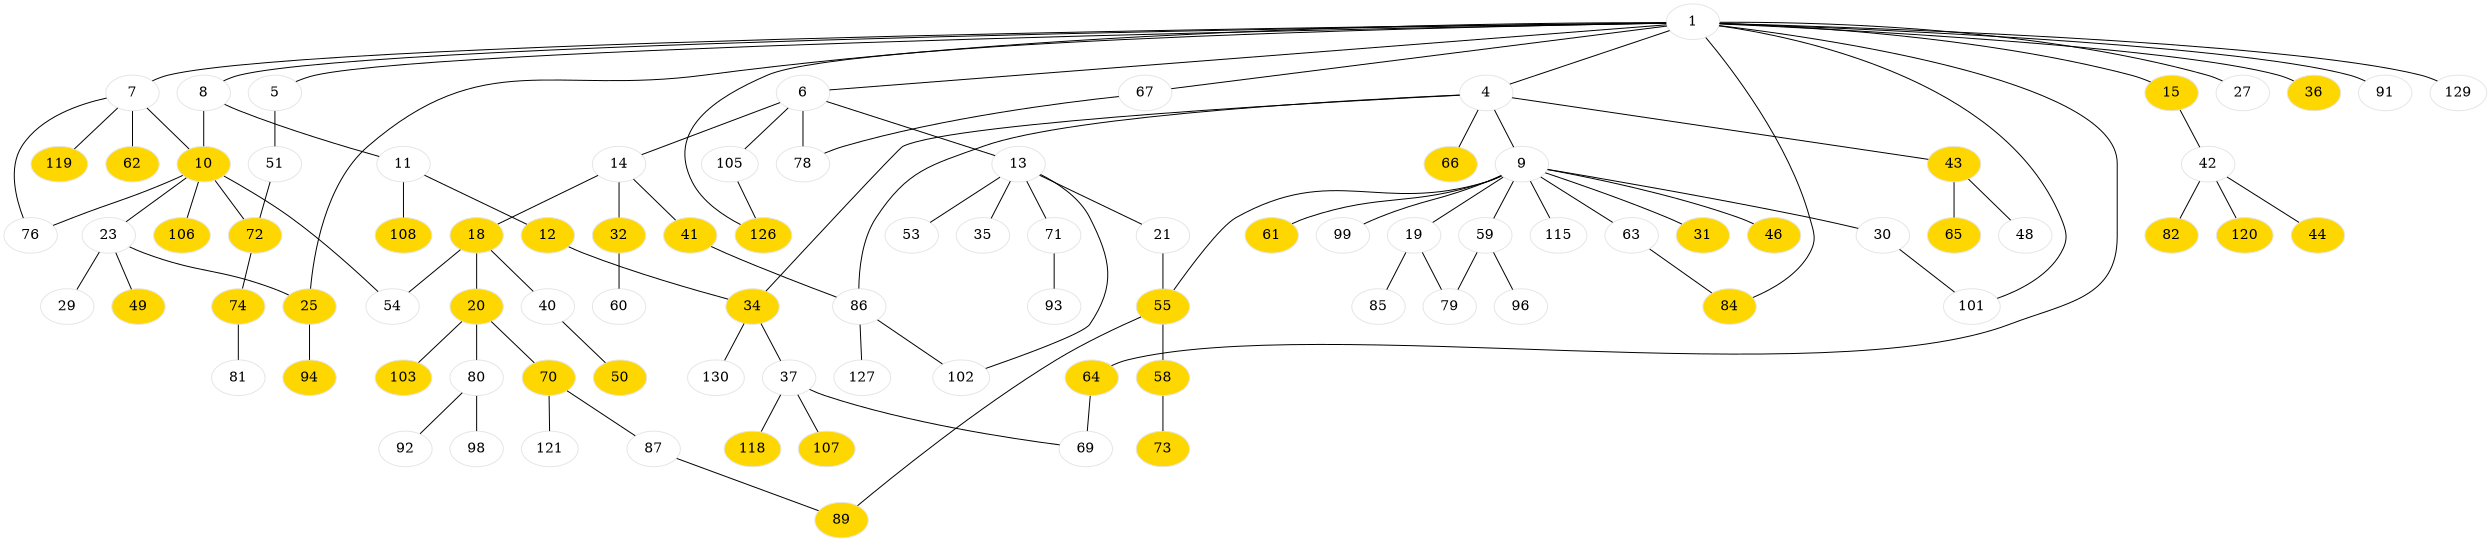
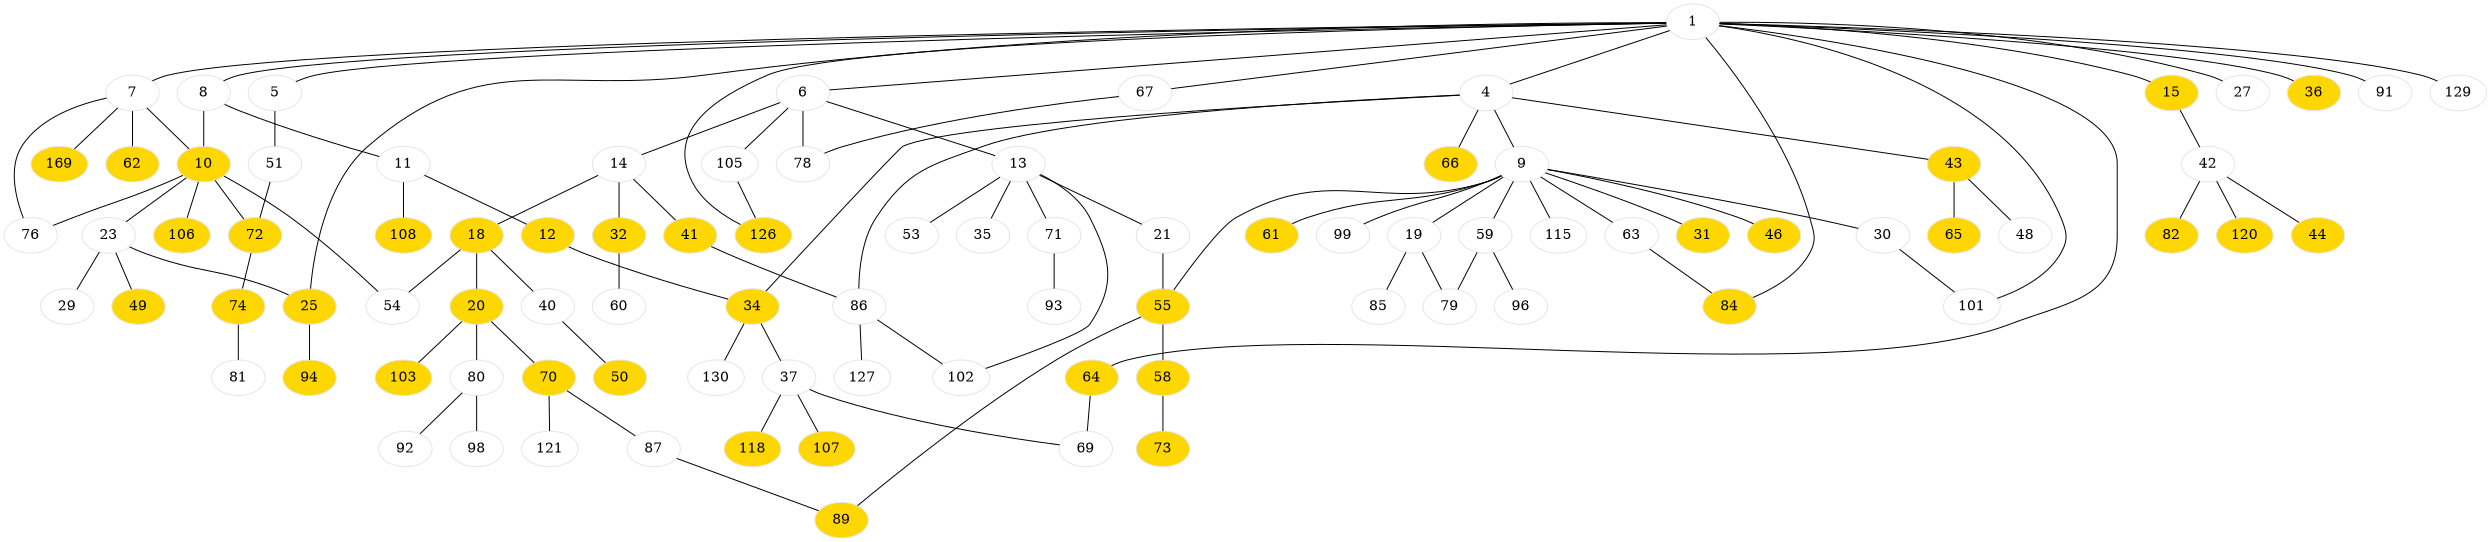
  graph {
    node [color=gray90 fillcolor=white style=filled]
    1 [super="+2+3"]
    4 [super="+38"]
    5
    6
    7 [super="+47"]
    8
    15 [fillcolor=gold super="+33"]
    25 [fillcolor=gold super="+83+117"]
    27
    36 [fillcolor=gold super="+75"]
    64 [fillcolor=gold]
    67 [super="+97"]
    84 [fillcolor=gold]
    91
    101
    126 [fillcolor=gold]
    129
    9 [super="+45"]
    34 [fillcolor=gold super="+95+56"]
    43 [fillcolor=gold]
    66 [fillcolor=gold]
    86
    51
    13 [super="+17"]
    14
    78
    105
    10 [fillcolor=gold super="+22+16"]
    62 [fillcolor=gold]
    76 [super="+116+77"]
-   119 [fillcolor=gold]
+   119 [fillcolor=gold label=169]
    11
    42
    94 [fillcolor=gold]
    69 [super="+111"]
    19 [super="+88"]
    30
    31 [fillcolor=gold]
    46 [fillcolor=gold]
    55 [fillcolor=gold super="+110+113"]
    59 [super="+109"]
    61 [fillcolor=gold]
    63
    99
    115
    37
    130
    48 [super="+52"]
    65 [fillcolor=gold]
    102 [super="+104"]
    127
    72 [fillcolor=gold]
    21 [super="+100+114"]
    35
    53
    71
    18 [fillcolor=gold]
    32 [fillcolor=gold]
    41 [fillcolor=gold super="+128+125"]
    23 [super="+24"]
    54 [super="+122"]
    106 [fillcolor=gold]
    12 [fillcolor=gold]
    108 [fillcolor=gold]
    79
    85
    58 [fillcolor=gold]
    89 [fillcolor=gold]
    96
    29
    49 [fillcolor=gold]
    74 [fillcolor=gold]
    93
    20 [fillcolor=gold super="+68+90"]
    40
    60
    44 [fillcolor=gold]
    82 [fillcolor=gold]
    120 [fillcolor=gold]
    70 [fillcolor=gold]
    80
    103 [fillcolor=gold]
    50 [fillcolor=gold]
    87
    121
    92
    98
    107 [fillcolor=gold]
    118 [fillcolor=gold]
    73 [fillcolor=gold]
    81
    1 -- 4
    1 -- 5
    1 -- 6
    1 -- 7
    1 -- 8
    1 -- 15
    1 -- 25
    1 -- 27
    1 -- 36
    1 -- 64
    1 -- 67
    1 -- 84
    1 -- 91
    1 -- 101
    1 -- 126
    1 -- 129
    4 -- 9
    4 -- 34
    4 -- 43
    4 -- 66
    4 -- 86
    5 -- 51
    6 -- 13
    6 -- 14
    6 -- 78
    6 -- 105
    7 -- 10
    7 -- 62
    7 -- 76
    7 -- 119
    8 -- 10
    8 -- 11
    15 -- 42
    25 -- 94
    64 -- 69
    67 -- 78
    9 -- 19
    9 -- 30
    9 -- 31
    9 -- 46
    9 -- 55
    9 -- 59
    9 -- 61
    9 -- 63
    9 -- 99
    9 -- 115
    34 -- 37
    34 -- 130
    43 -- 48
    43 -- 65
    86 -- 102
    86 -- 127
    51 -- 72
    13 -- 102
    13 -- 21
    13 -- 35
    13 -- 53
    13 -- 71
    14 -- 18
    14 -- 32
    14 -- 41
    105 -- 126
    10 -- 76
    10 -- 72
    10 -- 23
    10 -- 54
    10 -- 106
    11 -- 12
    11 -- 108
    42 -- 44
    42 -- 82
    42 -- 120
    19 -- 79
    19 -- 85
    30 -- 101
    55 -- 58
    55 -- 89
    59 -- 79
    59 -- 96
    63 -- 84
    37 -- 69
    37 -- 107
    37 -- 118
    72 -- 74
    21 -- 55
    71 -- 93
    18 -- 54
    18 -- 20
    18 -- 40
    32 -- 60
    41 -- 86
    23 -- 25
    23 -- 29
    23 -- 49
    12 -- 34
    58 -- 73
    74 -- 81
    20 -- 70
    20 -- 80
    20 -- 103
    40 -- 50
    70 -- 87
    70 -- 121
    80 -- 92
    80 -- 98
    87 -- 89
  }
